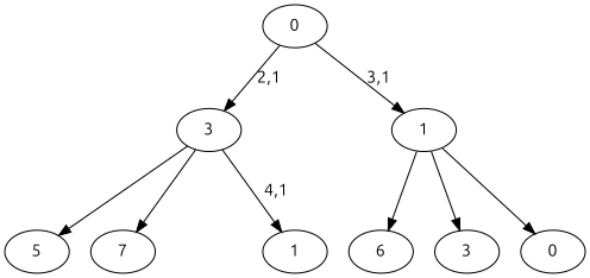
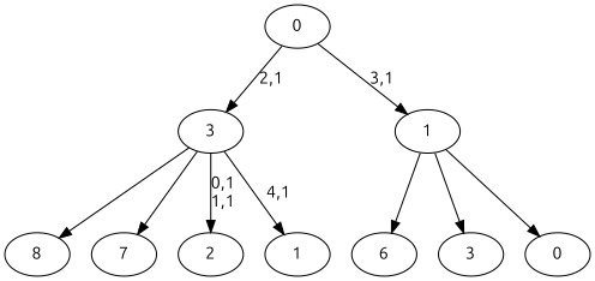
  digraph {
    fontname=Ubuntu
    node [fontname=Ubuntu]
    edge [fontname=Ubuntu]
    n1 [label=6]
-   n2 [label=5]
+   n2 [label=8]
    n3 [label=7]
    n4 [label=3]
+   n5 [label=2]
    n6 [label=1]
    3
    n8 [label=0]
    1
    0
    3 -> n2
    3 -> n3
+   3 -> n5 [label="0,1\n1,1"]
    3 -> n6 [label="4,1"]
    1 -> n1
    1 -> n4
    1 -> n8
    0 -> 3 [label="2,1"]
    0 -> 1 [label="3,1"]
  }
